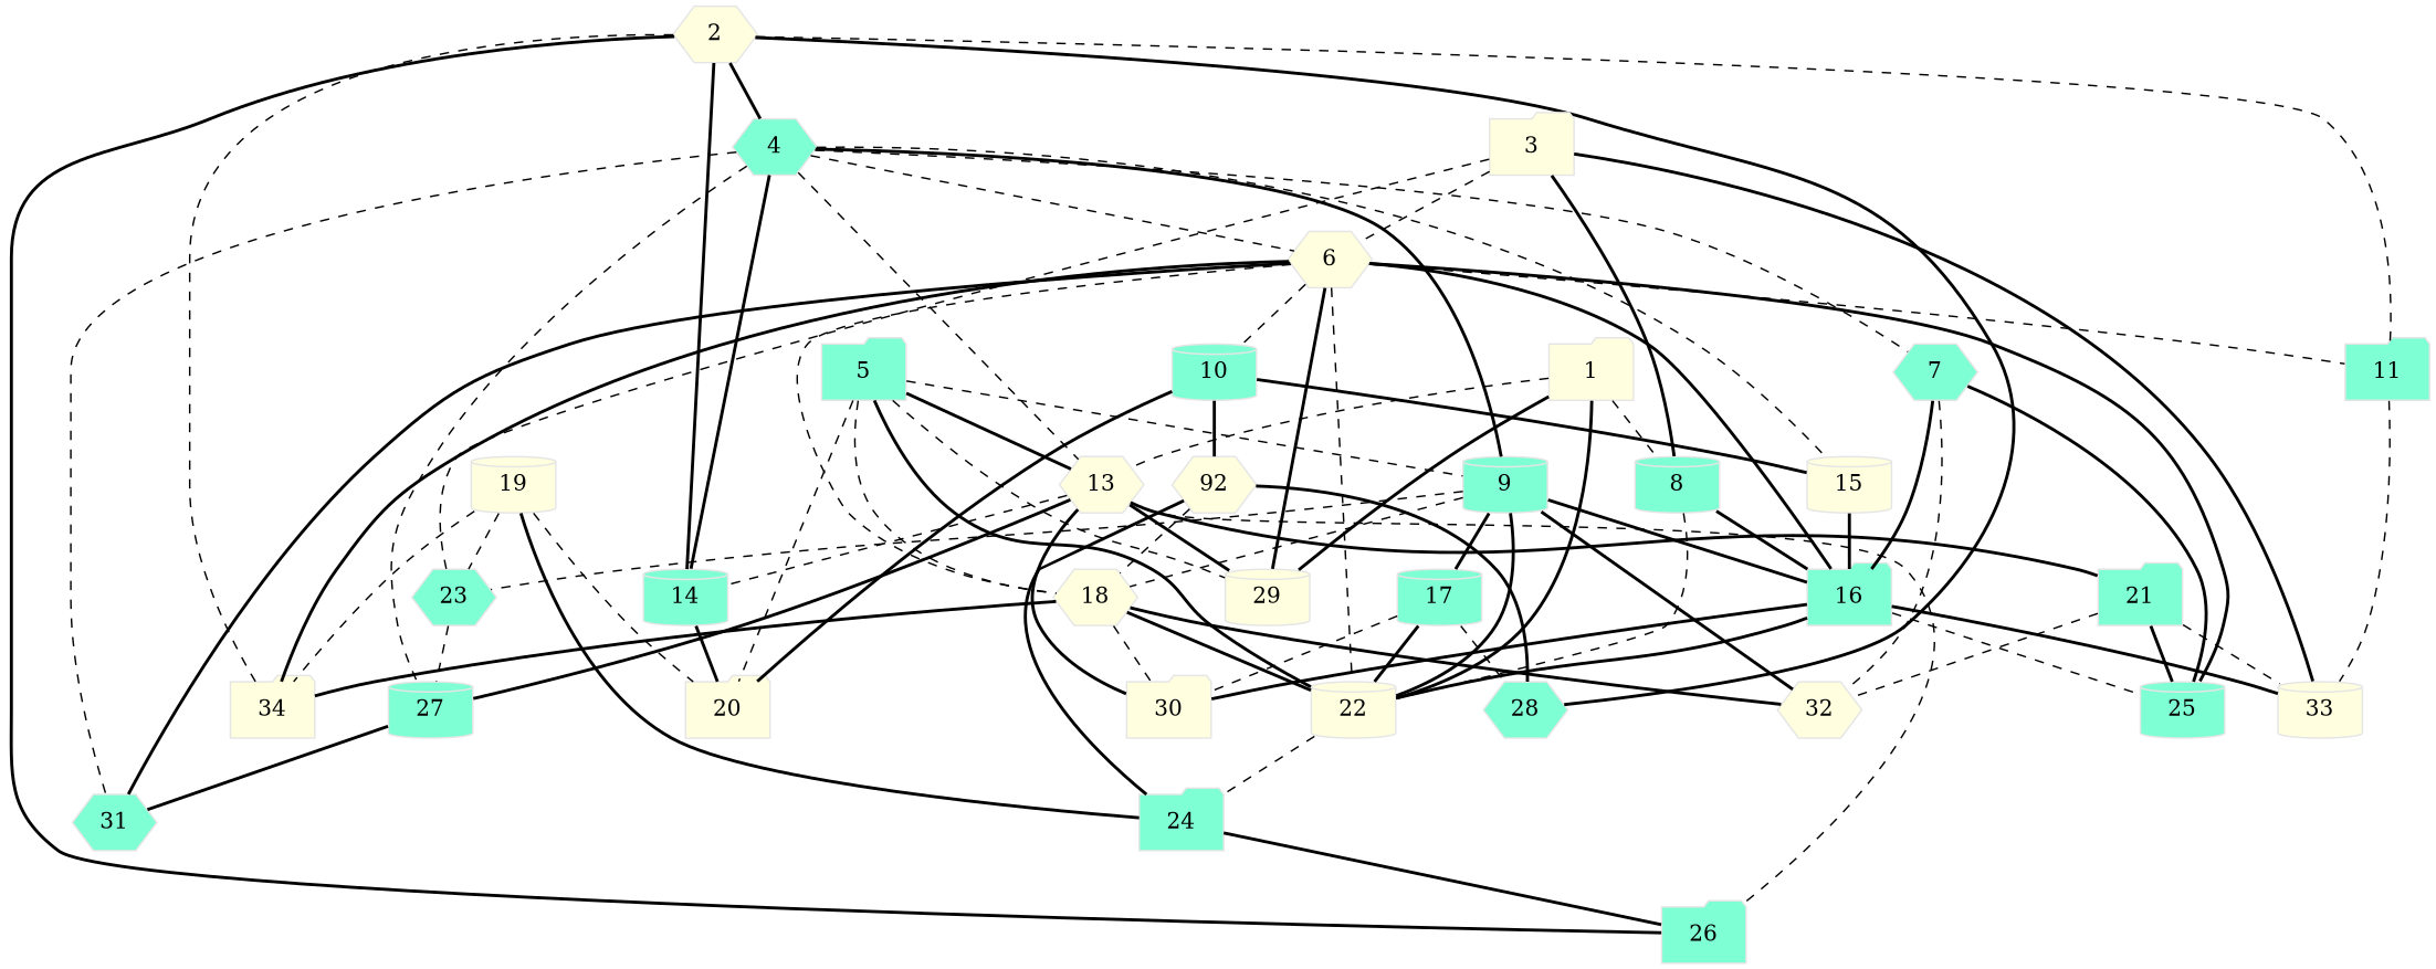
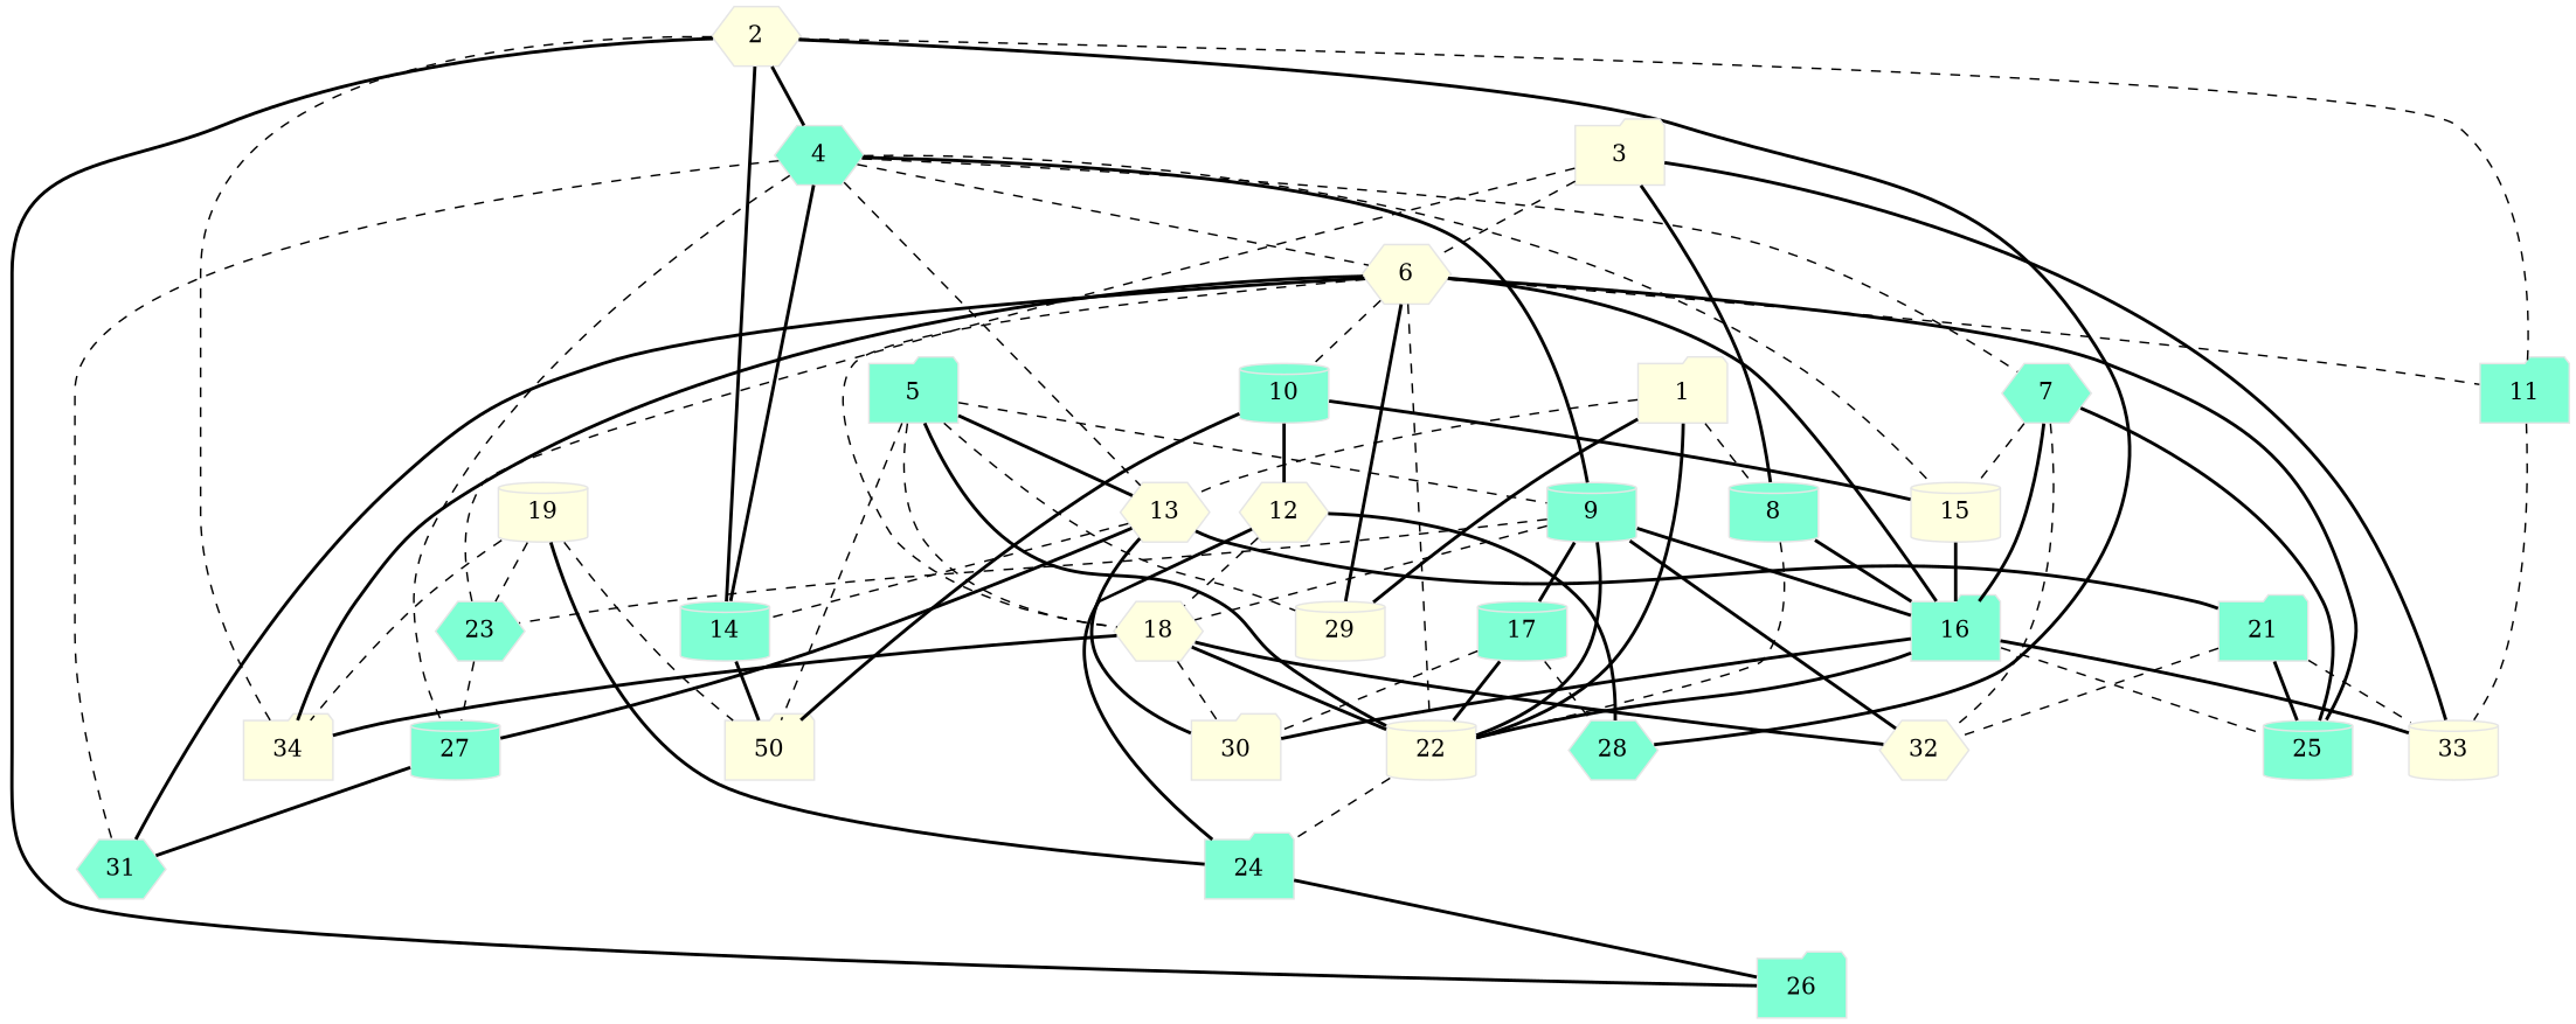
  graph {
    node [color=gray90 fillcolor=aquamarine shape=cylinder style=filled]
    edge [style=bold weight=1.0]
    1 [fillcolor=lightyellow shape=folder]
    8
    13 [fillcolor=lightyellow shape=hexagon]
    22 [fillcolor=lightyellow]
    29 [fillcolor=lightyellow]
    16 [shape=folder]
    14
    26 [shape=folder]
    27
    21 [shape=folder]
    30 [fillcolor=lightyellow shape=folder]
    24 [shape=folder]
    2 [fillcolor=lightyellow shape=hexagon]
    4 [shape=hexagon]
    11 [shape=folder]
    28 [shape=hexagon]
    34 [fillcolor=lightyellow shape=folder]
    6 [fillcolor=lightyellow shape=hexagon]
    7 [shape=hexagon]
    9
    15 [fillcolor=lightyellow]
    31 [shape=hexagon]
    33 [fillcolor=lightyellow]
-   20 [fillcolor=lightyellow shape=folder]
+   20 [fillcolor=lightyellow shape=folder label=50]
    3 [fillcolor=lightyellow shape=folder]
    23 [shape=hexagon]
    18 [fillcolor=lightyellow shape=hexagon]
    10
    25
    32 [fillcolor=lightyellow shape=hexagon]
    17
    5 [shape=folder]
-   12 [fillcolor=lightyellow shape=hexagon label=92]
+   12 [fillcolor=lightyellow shape=hexagon]
    19 [fillcolor=lightyellow]
    1 -- 8 [style=dashed]
    1 -- 13 [style=dashed]
    1 -- 22
    1 -- 29
    8 -- 22 [style=dashed]
    8 -- 16
-   13 -- 29
    13 -- 14 [style=dashed]
-   13 -- 26 [style=dashed weight=2.0]
    13 -- 27
    13 -- 21
    13 -- 30
    22 -- 24 [style=dashed]
    16 -- 22
    16 -- 30
    16 -- 33
    16 -- 25 [style=dashed]
    14 -- 20
    27 -- 31
    21 -- 33 [style=dashed]
    21 -- 25
    21 -- 32 [style=dashed]
    24 -- 26
    2 -- 14
    2 -- 26
    2 -- 4
    2 -- 11 [style=dashed]
    2 -- 28
    2 -- 34 [style=dashed]
    4 -- 13 [style=dashed]
    4 -- 14
    4 -- 27 [style=dashed]
    4 -- 6 [style=dashed]
    4 -- 7 [style=dashed]
    4 -- 9
    4 -- 15 [style=dashed]
    4 -- 31 [style=dashed weight=2.0]
    11 -- 33 [style=dashed]
    6 -- 22 [style=dashed weight=2.0]
    6 -- 29
    6 -- 16
    6 -- 11 [style=dashed]
    6 -- 34
    6 -- 31
    6 -- 18 [style=dashed]
    6 -- 10 [style=dashed]
    6 -- 25
    7 -- 16 [weight=2.0]
+   7 -- 15 [style=dashed]
    7 -- 25
    7 -- 32 [style=dashed]
    9 -- 22
    9 -- 16
    9 -- 23 [style=dashed]
    9 -- 18 [style=dashed weight=3.0]
    9 -- 32
    9 -- 17
    15 -- 16
    3 -- 8
    3 -- 6 [style=dashed]
    3 -- 33
    3 -- 23 [style=dashed]
    23 -- 27 [style=dashed]
    18 -- 22 [weight=2.0]
    18 -- 30 [style=dashed]
    18 -- 34
    18 -- 32
    10 -- 15
    10 -- 20
    10 -- 12
    17 -- 22
    17 -- 30 [style=dashed]
    17 -- 28 [style=dashed]
    5 -- 13
    5 -- 22 [weight=2.0]
    5 -- 29 [style=dashed]
    5 -- 9 [style=dashed]
    5 -- 20 [style=dashed]
    5 -- 18 [style=dashed weight=2.0]
    12 -- 24
    12 -- 28
    12 -- 18 [style=dashed]
    19 -- 24
    19 -- 34 [style=dashed]
    19 -- 20 [style=dashed]
    19 -- 23 [style=dashed]
  }
